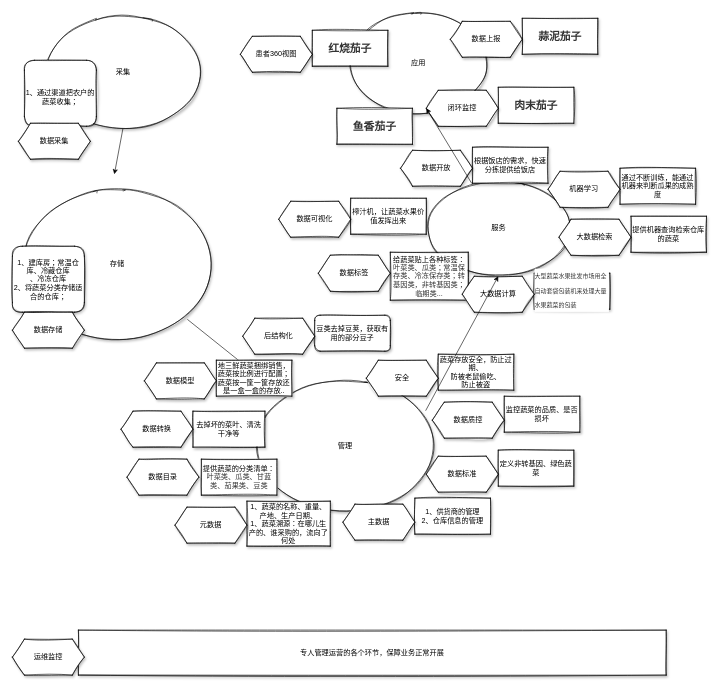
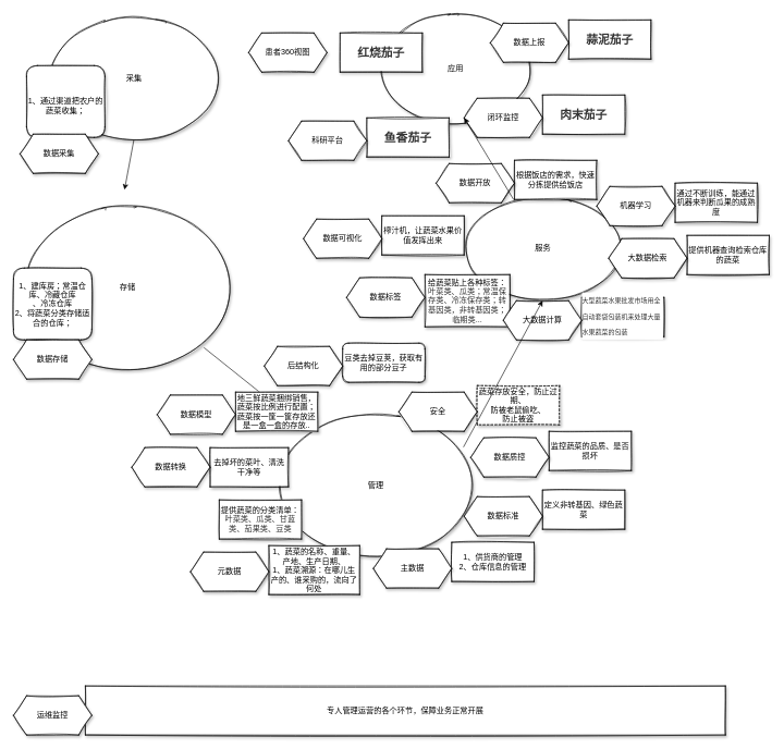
  <mxCell id="0" />
  <mxCell id="1" parent="0" />
  <mxCell id="2" style="rounded=0;orthogonalLoop=1;jettySize=auto;html=1;exitX=0.5;exitY=1;exitDx=0;exitDy=0;" parent="1" source="3" edge="1"><mxGeometry relative="1" as="geometry"><mxPoint x="190" y="290" as="targetPoint" /></mxGeometry></mxCell>
  <mxCell id="3" value="采集" style="ellipse;whiteSpace=wrap;html=1;shadow=1;glass=0;sketch=1;" parent="1" vertex="1"><mxGeometry x="70" y="30" width="270" height="180" as="geometry" /></mxCell>
  <mxCell id="4" style="rounded=0;orthogonalLoop=1;jettySize=auto;html=1;exitX=1;exitY=1;exitDx=0;exitDy=0;" parent="1" source="5" target="6" edge="1"><mxGeometry relative="1" as="geometry" /></mxCell>
  <mxCell id="5" value="存储" style="ellipse;whiteSpace=wrap;html=1;shadow=1;glass=0;sketch=1;" parent="1" vertex="1"><mxGeometry x="30" y="310" width="330" height="260" as="geometry" /></mxCell>
  <mxCell id="6" value="管理" style="ellipse;whiteSpace=wrap;html=1;shadow=1;glass=0;sketch=1;" parent="1" vertex="1"><mxGeometry x="420" y="630" width="310" height="225" as="geometry" /></mxCell>
  <mxCell id="7" value="服务" style="ellipse;whiteSpace=wrap;html=1;shadow=1;glass=0;sketch=1;" parent="1" vertex="1"><mxGeometry x="706" y="300" width="250" height="160" as="geometry" /></mxCell>
  <mxCell id="8" value="应用" style="ellipse;whiteSpace=wrap;html=1;shadow=1;glass=0;sketch=1;" parent="1" vertex="1"><mxGeometry x="577" y="20" width="240" height="170" as="geometry" /></mxCell>
  <mxCell id="9" value="1、建库房；常温仓库、冷藏仓库&lt;br&gt;、冷冻仓库&lt;br&gt;2、将蔬菜分类存储适合的仓库；" style="rounded=1;whiteSpace=wrap;html=1;shadow=1;glass=0;sketch=1;" parent="1" vertex="1"><mxGeometry x="20" y="410" width="120" height="110" as="geometry" /></mxCell>
  <mxCell id="10" value="&lt;br&gt;1、通过渠道把农户的蔬菜收集；" style="rounded=1;whiteSpace=wrap;html=1;shadow=1;glass=0;sketch=1;" parent="1" vertex="1"><mxGeometry x="40" y="100" width="120" height="110" as="geometry" /></mxCell>
  <mxCell id="11" value="去掉坏的菜叶、清洗干净等" style="rounded=0;whiteSpace=wrap;html=1;shadow=1;glass=0;sketch=1;" parent="1" vertex="1"><mxGeometry x="321" y="685" width="120" height="60" as="geometry" /></mxCell>
  <mxCell id="12" value="提供蔬菜的分类清单：&lt;span style=&quot;color: rgb(51, 51, 51); font-family: &amp;quot;PingFang SC&amp;quot;, &amp;quot;Lantinghei SC&amp;quot;, &amp;quot;Microsoft YaHei&amp;quot;, arial, 宋体, sans-serif, tahoma; text-align: start; background-color: rgb(255, 255, 255);&quot;&gt;&lt;font style=&quot;font-size: 12px;&quot;&gt;叶菜类、瓜类、甘蓝类、茄果类、豆类&lt;/font&gt;&lt;/span&gt;" style="rounded=0;whiteSpace=wrap;html=1;shadow=1;glass=0;sketch=1;" parent="1" vertex="1"><mxGeometry x="335" y="765" width="126" height="60" as="geometry" /></mxCell>
  <mxCell id="13" value="数据存储" style="shape=hexagon;perimeter=hexagonPerimeter2;whiteSpace=wrap;html=1;fixedSize=1;shadow=1;glass=0;sketch=1;fontSize=12;" parent="1" vertex="1"><mxGeometry x="20" y="520" width="120" height="60" as="geometry" /></mxCell>
  <mxCell id="14" value="数据转换" style="shape=hexagon;perimeter=hexagonPerimeter2;whiteSpace=wrap;html=1;fixedSize=1;shadow=1;glass=0;sketch=1;fontSize=12;" parent="1" vertex="1"><mxGeometry x="201" y="685" width="120" height="60" as="geometry" /></mxCell>
- <mxCell id="15" value="数据目录" style="shape=hexagon;perimeter=hexagonPerimeter2;whiteSpace=wrap;html=1;fixedSize=1;shadow=1;glass=0;sketch=1;fontSize=12;" parent="1" vertex="1"><mxGeometry x="211" y="765" width="120" height="60" as="geometry" /></mxCell>
  <mxCell id="16" value="1、蔬菜的名称、重量、产地、生产日期、&lt;br&gt;1、蔬菜溯源：在哪儿生产的、谁采购的，流向了何处" style="rounded=0;whiteSpace=wrap;html=1;shadow=1;glass=0;sketch=1;" parent="1" vertex="1"><mxGeometry x="411" y="835" width="139" height="75" as="geometry" /></mxCell>
  <mxCell id="17" value="元数据" style="shape=hexagon;perimeter=hexagonPerimeter2;whiteSpace=wrap;html=1;fixedSize=1;shadow=1;glass=0;sketch=1;fontSize=12;" parent="1" vertex="1"><mxGeometry x="291" y="845" width="120" height="60" as="geometry" /></mxCell>
  <mxCell id="18" value="1、供货商的管理&lt;br&gt;2、仓库信息的管理" style="rounded=0;whiteSpace=wrap;html=1;shadow=1;glass=0;sketch=1;" parent="1" vertex="1"><mxGeometry x="691" y="830" width="126" height="60" as="geometry" /></mxCell>
  <mxCell id="19" value="主数据" style="shape=hexagon;perimeter=hexagonPerimeter2;whiteSpace=wrap;html=1;fixedSize=1;shadow=1;glass=0;sketch=1;fontSize=12;" parent="1" vertex="1"><mxGeometry x="571" y="840" width="120" height="60" as="geometry" /></mxCell>
  <mxCell id="20" value="定义非转基因、绿色蔬菜" style="rounded=0;whiteSpace=wrap;html=1;shadow=1;glass=0;sketch=1;" parent="1" vertex="1"><mxGeometry x="830" y="750" width="126" height="60" as="geometry" /></mxCell>
  <mxCell id="21" value="数据标准" style="shape=hexagon;perimeter=hexagonPerimeter2;whiteSpace=wrap;html=1;fixedSize=1;shadow=1;glass=0;sketch=1;fontSize=12;" parent="1" vertex="1"><mxGeometry x="710" y="760" width="120" height="60" as="geometry" /></mxCell>
  <mxCell id="22" value="监控蔬菜的品质、是否损坏" style="rounded=0;whiteSpace=wrap;html=1;shadow=1;glass=0;sketch=1;" parent="1" vertex="1"><mxGeometry x="840" y="660" width="126" height="60" as="geometry" /></mxCell>
  <mxCell id="23" value="数据质控" style="shape=hexagon;perimeter=hexagonPerimeter2;whiteSpace=wrap;html=1;fixedSize=1;shadow=1;glass=0;sketch=1;fontSize=12;" parent="1" vertex="1"><mxGeometry x="720" y="670" width="120" height="60" as="geometry" /></mxCell>
- <mxCell id="24" value="蔬菜存放安全，防止过期、&lt;br&gt;防被老鼠偷吃、&lt;br&gt;防止被盗" style="rounded=0;whiteSpace=wrap;html=1;shadow=1;glass=0;sketch=1;" parent="1" vertex="1"><mxGeometry x="730" y="590" width="126" height="60" as="geometry" /></mxCell>
+ <mxCell id="24" value="蔬菜存放安全，防止过期、&lt;br&gt;防被老鼠偷吃、&lt;br&gt;防止被盗" style="rounded=0;whiteSpace=wrap;html=1;shadow=1;glass=0;sketch=1;dashed=1;" parent="1" vertex="1"><mxGeometry x="730" y="590" width="126" height="60" as="geometry" /></mxCell>
  <mxCell id="25" value="安全" style="shape=hexagon;perimeter=hexagonPerimeter2;whiteSpace=wrap;html=1;fixedSize=1;shadow=1;glass=0;sketch=1;fontSize=12;" parent="1" vertex="1"><mxGeometry x="610" y="600" width="120" height="60" as="geometry" /></mxCell>
  <mxCell id="26" value="地三鲜蔬菜捆绑销售，蔬菜按比例进行配置；蔬菜按一筐一筐存放还是一盒一盒的存放.." style="rounded=0;whiteSpace=wrap;html=1;shadow=1;glass=0;sketch=1;" parent="1" vertex="1"><mxGeometry x="360" y="600" width="126" height="60" as="geometry" /></mxCell>
  <mxCell id="27" value="数据模型" style="shape=hexagon;perimeter=hexagonPerimeter2;whiteSpace=wrap;html=1;fixedSize=1;shadow=1;glass=0;sketch=1;fontSize=12;" parent="1" vertex="1"><mxGeometry x="240" y="604.5" width="120" height="60" as="geometry" /></mxCell>
  <mxCell id="28" value="豆类去掉豆荚，获取有用的部分豆子" style="whiteSpace=wrap;html=1;shadow=1;glass=0;sketch=1;rounded=1;" parent="1" vertex="1"><mxGeometry x="524" y="525" width="126" height="60" as="geometry" /></mxCell>
  <mxCell id="29" value="后结构化" style="shape=hexagon;perimeter=hexagonPerimeter2;whiteSpace=wrap;html=1;fixedSize=1;shadow=1;glass=0;sketch=1;fontSize=12;" parent="1" vertex="1"><mxGeometry x="404" y="530" width="120" height="60" as="geometry" /></mxCell>
  <mxCell id="30" value="专人管理运营的各个环节，保障业务正常开展" style="rounded=0;whiteSpace=wrap;html=1;shadow=1;glass=0;sketch=1;" parent="1" vertex="1"><mxGeometry x="130" y="1050" width="980" height="75" as="geometry" /></mxCell>
  <mxCell id="31" value="运维监控" style="shape=hexagon;perimeter=hexagonPerimeter2;whiteSpace=wrap;html=1;fixedSize=1;shadow=1;glass=0;sketch=1;fontSize=12;" parent="1" vertex="1"><mxGeometry x="20" y="1065" width="120" height="60" as="geometry" /></mxCell>
  <mxCell id="32" value="榨汁机，让蔬菜水果价值发挥出来" style="rounded=0;whiteSpace=wrap;html=1;shadow=1;glass=0;sketch=1;" parent="1" vertex="1"><mxGeometry x="584" y="330" width="126" height="60" as="geometry" /></mxCell>
  <mxCell id="33" value="数据可视化" style="shape=hexagon;perimeter=hexagonPerimeter2;whiteSpace=wrap;html=1;fixedSize=1;shadow=1;glass=0;sketch=1;fontSize=12;" parent="1" vertex="1"><mxGeometry x="464" y="335" width="120" height="60" as="geometry" /></mxCell>
  <mxCell id="34" value="&lt;span style=&quot;color: rgb(51, 51, 51); font-family: arial; font-size: 18px; font-weight: 700; text-align: start; background-color: rgb(255, 255, 255);&quot;&gt;红烧茄子&lt;/span&gt;" style="rounded=0;whiteSpace=wrap;html=1;shadow=1;glass=0;sketch=1;" parent="1" vertex="1"><mxGeometry x="520" y="50" width="126" height="60" as="geometry" /></mxCell>
- <mxCell id="35" value="患者360视图" style="shape=hexagon;perimeter=hexagonPerimeter2;whiteSpace=wrap;html=1;fixedSize=1;shadow=1;glass=0;sketch=1;fontSize=12;" parent="1" vertex="1"><mxGeometry x="400" y="60" width="120" height="60" as="geometry" /></mxCell>
+ <mxCell id="35" value="患者360视图" style="shape=hexagon;perimeter=hexagonPerimeter2;whiteSpace=wrap;html=1;fixedSize=1;shadow=1;glass=0;sketch=1;fontSize=12;" parent="1" vertex="1"><mxGeometry x="380" y="50" width="120" height="60" as="geometry" /></mxCell>
  <mxCell id="36" value="&lt;span style=&quot;color: rgb(51, 51, 51); font-family: arial; font-size: 18px; font-weight: 700; text-align: start; background-color: rgb(255, 255, 255);&quot;&gt;鱼香茄子&lt;/span&gt;" style="rounded=0;whiteSpace=wrap;html=1;shadow=1;glass=0;sketch=1;" parent="1" vertex="1"><mxGeometry x="561" y="180" width="126" height="60" as="geometry" /></mxCell>
+ <mxCell id="37" value="科研平台" style="shape=hexagon;perimeter=hexagonPerimeter2;whiteSpace=wrap;html=1;fixedSize=1;shadow=1;glass=0;sketch=1;fontSize=12;" parent="1" vertex="1"><mxGeometry x="441" y="185" width="120" height="60" as="geometry" /></mxCell>
  <mxCell id="38" value="&lt;span style=&quot;color: rgb(51, 51, 51); font-family: arial; font-size: 18px; font-weight: 700; text-align: start; background-color: rgb(255, 255, 255);&quot;&gt;肉末茄子&lt;/span&gt;" style="rounded=0;whiteSpace=wrap;html=1;shadow=1;glass=0;sketch=1;" parent="1" vertex="1"><mxGeometry x="830" y="145" width="126" height="60" as="geometry" /></mxCell>
  <mxCell id="39" value="闭环监控" style="shape=hexagon;perimeter=hexagonPerimeter2;whiteSpace=wrap;html=1;fixedSize=1;shadow=1;glass=0;sketch=1;fontSize=12;" parent="1" vertex="1"><mxGeometry x="710" y="150" width="120" height="60" as="geometry" /></mxCell>
  <mxCell id="40" value="&lt;span style=&quot;color: rgb(51, 51, 51); font-family: arial; font-size: 18px; font-weight: 700; text-align: start; background-color: rgb(255, 255, 255);&quot;&gt;蒜泥茄子&lt;/span&gt;" style="rounded=0;whiteSpace=wrap;html=1;shadow=1;glass=0;sketch=1;" parent="1" vertex="1"><mxGeometry x="870" y="30" width="126" height="60" as="geometry" /></mxCell>
  <mxCell id="41" value="数据上报" style="shape=hexagon;perimeter=hexagonPerimeter2;whiteSpace=wrap;html=1;fixedSize=1;shadow=1;glass=0;sketch=1;fontSize=12;" parent="1" vertex="1"><mxGeometry x="750" y="35" width="120" height="60" as="geometry" /></mxCell>
  <mxCell id="42" value="给蔬菜贴上各种标签：&lt;span style=&quot;color: rgb(51, 51, 51); font-family: &amp;quot;PingFang SC&amp;quot;, &amp;quot;Lantinghei SC&amp;quot;, &amp;quot;Microsoft YaHei&amp;quot;, arial, 宋体, sans-serif, tahoma; text-align: start; background-color: rgb(255, 255, 255);&quot;&gt;叶菜类、瓜类；常温保存类、冷冻保存类；转基因类，非转基因类；临期类...&lt;/span&gt;" style="rounded=0;whiteSpace=wrap;html=1;shadow=1;glass=0;sketch=1;" parent="1" vertex="1"><mxGeometry x="650" y="420" width="130" height="80" as="geometry" /></mxCell>
  <mxCell id="43" value="数据标签" style="shape=hexagon;perimeter=hexagonPerimeter2;whiteSpace=wrap;html=1;fixedSize=1;shadow=1;glass=0;sketch=1;fontSize=12;" parent="1" vertex="1"><mxGeometry x="530" y="425" width="120" height="60" as="geometry" /></mxCell>
  <mxCell id="44" value="&lt;h3 style=&quot;margin: 0px 0px 4px; padding: 0px; list-style: none; font-variant-numeric: normal; font-variant-east-asian: normal; font-stretch: normal; line-height: 22px; text-align: start; background-color: rgb(255, 255, 255);&quot; class=&quot;c-title t t tts-title&quot;&gt;&lt;font size=&quot;1&quot; face=&quot;Arial, sans-serif&quot; color=&quot;#333333&quot;&gt;&lt;span style=&quot;font-weight: 400;&quot;&gt;大型蔬菜水果批发市场用全自动套袋包装机来处理大量水果蔬菜的包装&lt;/span&gt;&lt;/font&gt;&lt;br&gt;&lt;/h3&gt;" style="rounded=0;whiteSpace=wrap;html=1;shadow=1;glass=0;sketch=1;" parent="1" vertex="1"><mxGeometry x="890" y="455" width="126" height="60" as="geometry" /></mxCell>
  <mxCell id="45" value="大数据计算" style="shape=hexagon;perimeter=hexagonPerimeter2;whiteSpace=wrap;html=1;fixedSize=1;shadow=1;glass=0;sketch=1;fontSize=12;" parent="1" vertex="1"><mxGeometry x="770" y="460" width="120" height="60" as="geometry" /></mxCell>
  <mxCell id="46" value="提供机器查询检索仓库的蔬菜" style="rounded=0;whiteSpace=wrap;html=1;shadow=1;glass=0;sketch=1;" parent="1" vertex="1"><mxGeometry x="1051.25" y="360" width="126" height="60" as="geometry" /></mxCell>
  <mxCell id="47" value="大数据检索" style="shape=hexagon;perimeter=hexagonPerimeter2;whiteSpace=wrap;html=1;fixedSize=1;shadow=1;glass=0;sketch=1;fontSize=12;" parent="1" vertex="1"><mxGeometry x="931.25" y="365" width="120" height="60" as="geometry" /></mxCell>
  <mxCell id="48" value="根据饭店的需求，快速分拣提供给饭店" style="rounded=0;whiteSpace=wrap;html=1;shadow=1;glass=0;sketch=1;" parent="1" vertex="1"><mxGeometry x="787" y="245" width="126" height="60" as="geometry" /></mxCell>
  <mxCell id="49" value="数据开放" style="shape=hexagon;perimeter=hexagonPerimeter2;whiteSpace=wrap;html=1;fixedSize=1;shadow=1;glass=0;sketch=1;fontSize=12;" parent="1" vertex="1"><mxGeometry x="667" y="250" width="120" height="60" as="geometry" /></mxCell>
  <mxCell id="50" value="通过不断训练，能通过机器来判断瓜果的成熟度" style="rounded=0;whiteSpace=wrap;html=1;shadow=1;glass=0;sketch=1;" parent="1" vertex="1"><mxGeometry x="1033" y="280" width="126" height="60" as="geometry" /></mxCell>
  <mxCell id="51" value="机器学习" style="shape=hexagon;perimeter=hexagonPerimeter2;whiteSpace=wrap;html=1;fixedSize=1;shadow=1;glass=0;sketch=1;fontSize=12;" parent="1" vertex="1"><mxGeometry x="913" y="285" width="120" height="60" as="geometry" /></mxCell>
  <mxCell id="52" value="" style="endArrow=classic;html=1;rounded=0;entryX=0.5;entryY=0;entryDx=0;entryDy=0;exitX=0.932;exitY=0.241;exitDx=0;exitDy=0;exitPerimeter=0;" parent="1" source="6" target="45" edge="1"><mxGeometry width="50" height="50" relative="1" as="geometry"><mxPoint x="300" y="230" as="sourcePoint" /><mxPoint x="350" y="180" as="targetPoint" /></mxGeometry></mxCell>
  <mxCell id="53" value="" style="endArrow=classic;html=1;rounded=0;entryX=0;entryY=0.5;entryDx=0;entryDy=0;" parent="1" source="7" target="39" edge="1"><mxGeometry width="50" height="50" relative="1" as="geometry"><mxPoint x="770" y="360" as="sourcePoint" /><mxPoint x="820" y="310" as="targetPoint" /></mxGeometry></mxCell>
  <mxCell id="54" value="数据采集" style="shape=hexagon;perimeter=hexagonPerimeter2;whiteSpace=wrap;html=1;fixedSize=1;shadow=1;glass=0;sketch=1;fontSize=12;" parent="1" vertex="1"><mxGeometry x="30" y="205" width="120" height="60" as="geometry" /></mxCell>
